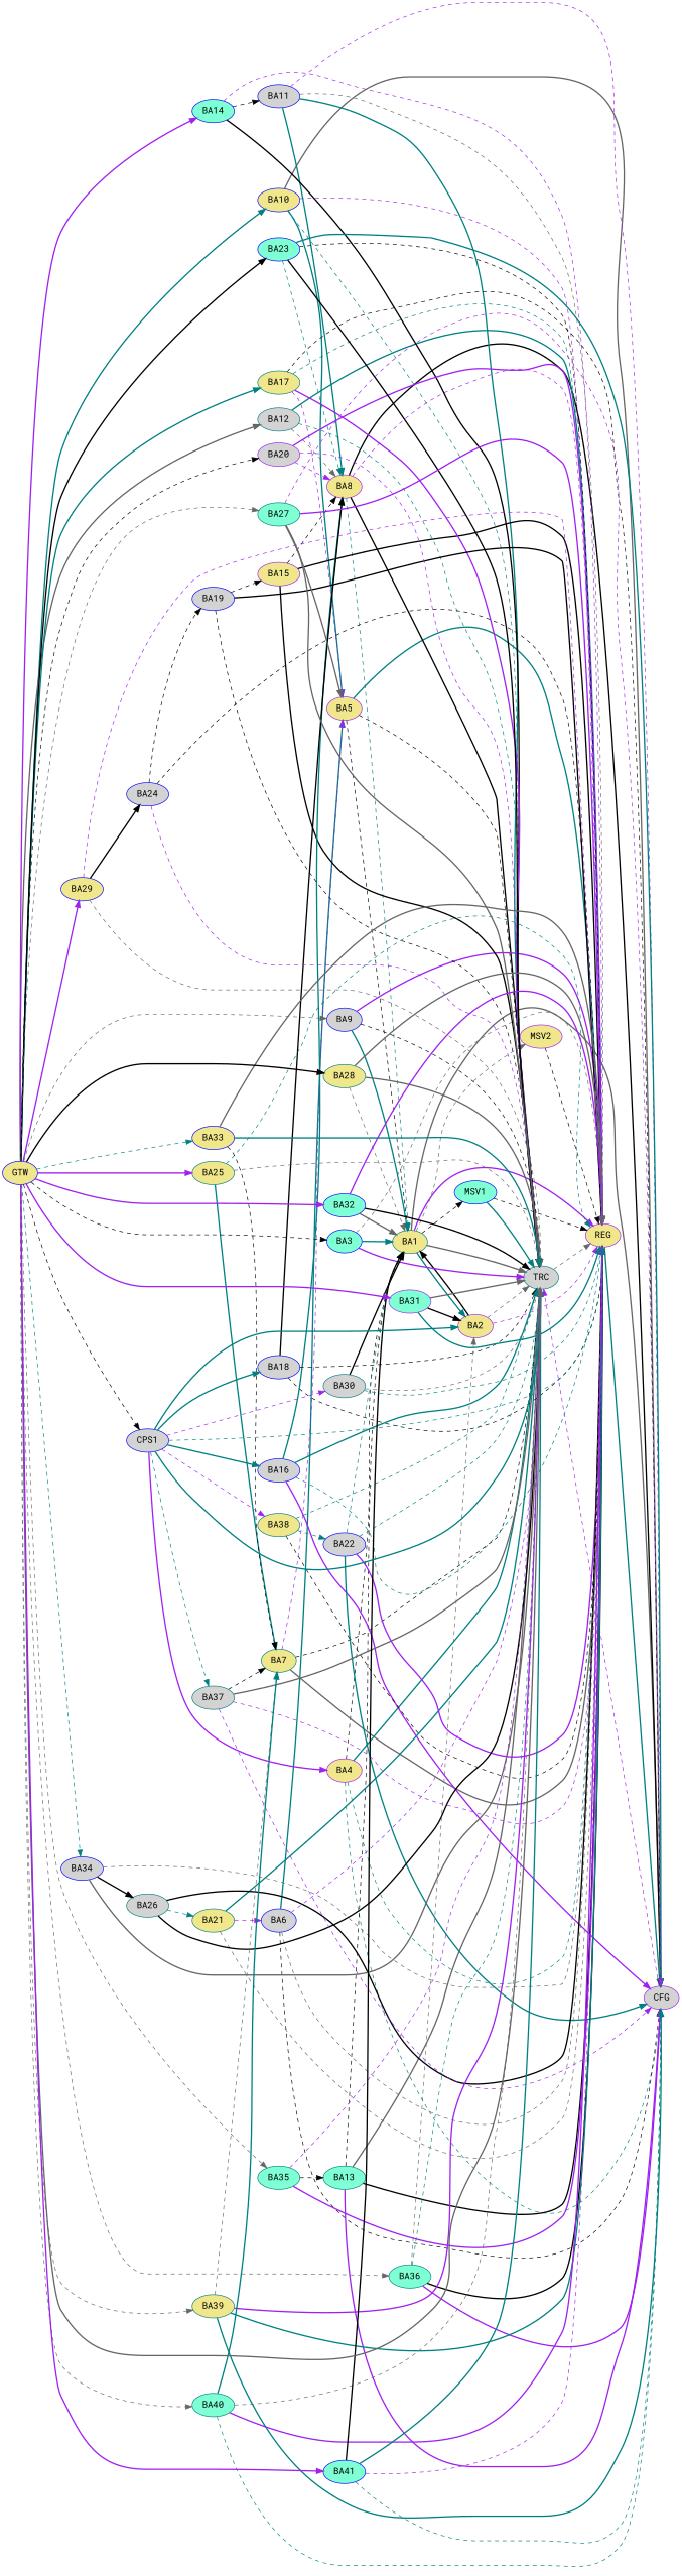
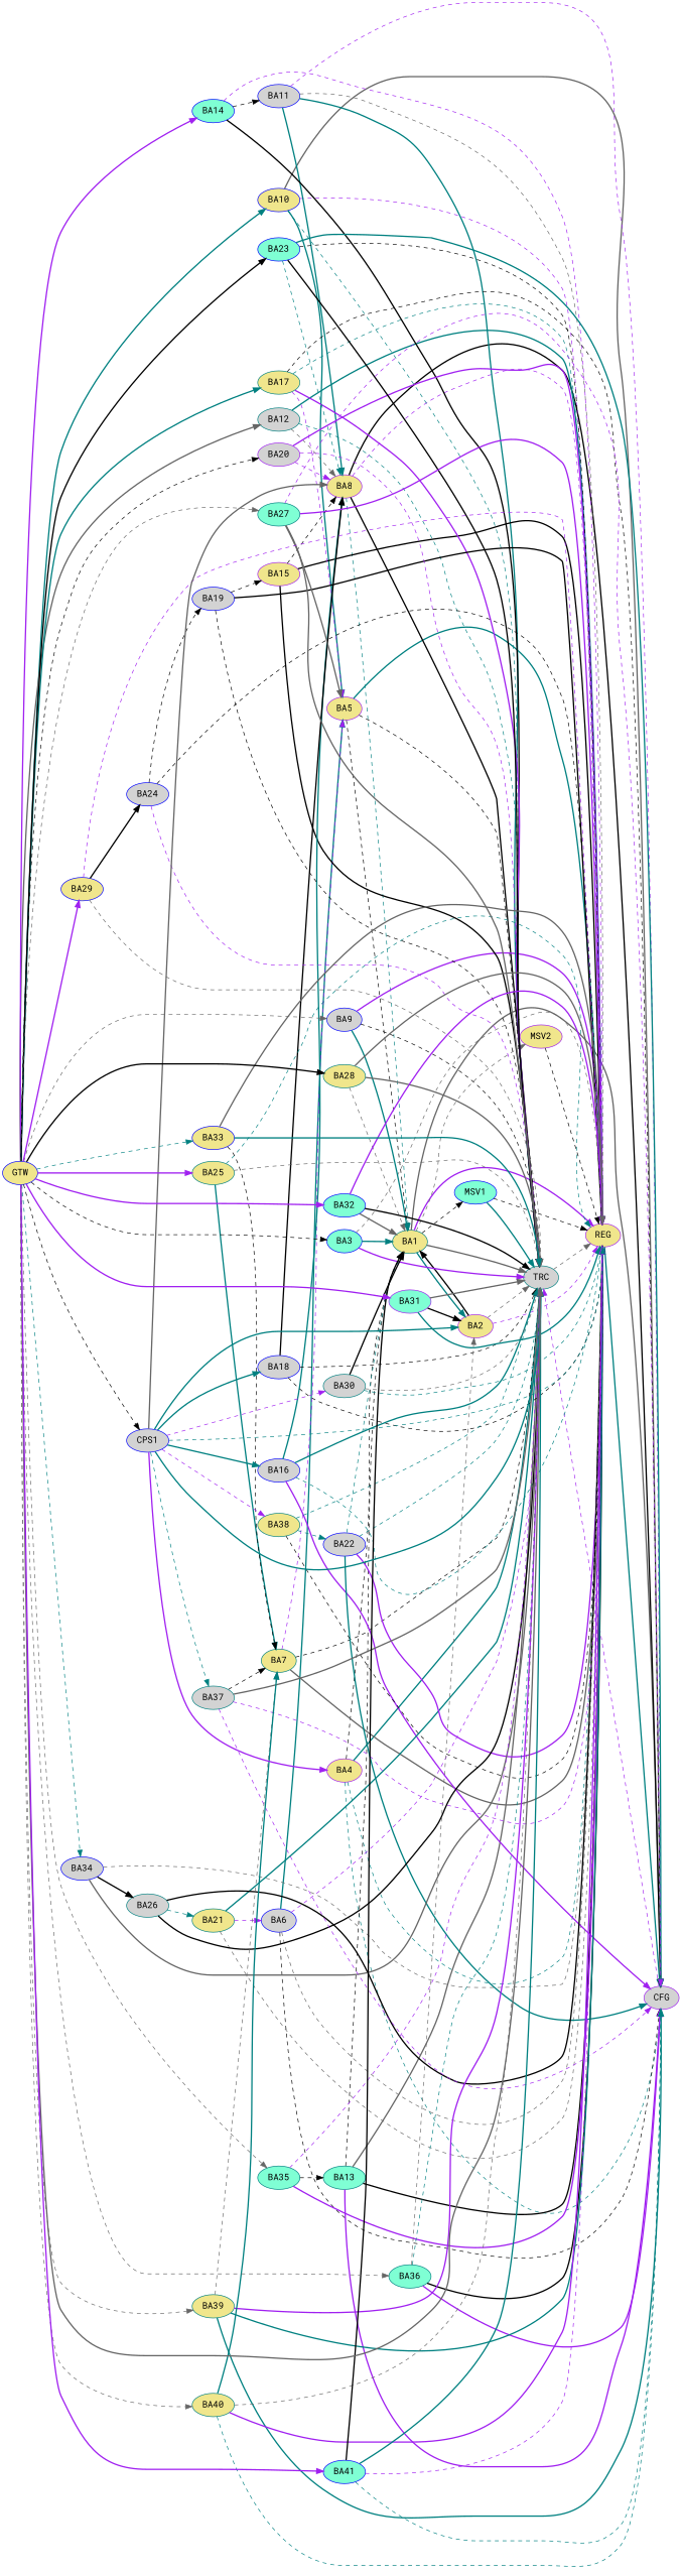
  strict digraph {
    fontname="Roboto Mono"
    rankdir=LR
    node [color=blue fillcolor=khaki fontname="Roboto Mono" style=filled]
    edge [color=teal fontname="Roboto Mono" style=dashed]
    n1 [color=teal label=BA1]
    n2 [color=purple label=BA2]
    n3 [color=purple label=REG]
    n4 [color=purple fillcolor=lightgrey label=CFG]
    n5 [color=teal fillcolor=lightgrey label=TRC]
    n6 [fillcolor=aquamarine label=MSV1]
    n7 [color=purple label=MSV2]
    n8 [fillcolor=aquamarine label=BA3]
    n9 [color=purple label=BA4]
    n10 [color=purple label=BA5]
    n11 [fillcolor=lightgrey label=BA6]
    n12 [color=teal label=BA7]
    n13 [color=purple label=BA8]
    n14 [fillcolor=lightgrey label=BA9]
    n15 [label=BA10]
    n16 [fillcolor=lightgrey label=BA11]
    n17 [color=teal fillcolor=lightgrey label=BA12]
    n18 [color=teal fillcolor=aquamarine label=BA13]
    n19 [fillcolor=aquamarine label=BA14]
    n20 [color=purple label=BA15]
    n21 [fillcolor=lightgrey label=BA16]
    n22 [color=teal label=BA17]
    n23 [fillcolor=lightgrey label=BA18]
    n24 [fillcolor=lightgrey label=BA19]
    n25 [color=purple fillcolor=lightgrey label=BA20]
    n26 [color=teal label=BA21]
    n27 [fillcolor=lightgrey label=BA22]
    n28 [fillcolor=aquamarine label=BA23]
    n29 [fillcolor=lightgrey label=BA24]
    n30 [color=teal label=BA25]
    n31 [color=teal fillcolor=lightgrey label=BA26]
    n32 [color=teal fillcolor=aquamarine label=BA27]
    n33 [color=teal label=BA28]
    n34 [label=BA29]
    n35 [color=teal fillcolor=lightgrey label=BA30]
    n36 [color=purple fillcolor=aquamarine label=BA31]
    n37 [fillcolor=aquamarine label=BA32]
    n38 [label=BA33]
    n39 [fillcolor=lightgrey label=BA34]
    n40 [color=teal fillcolor=aquamarine label=BA35]
    n41 [color=teal fillcolor=aquamarine label=BA36]
    n42 [color=teal fillcolor=lightgrey label=BA37]
    n43 [color=teal label=BA38]
    n44 [color=teal label=BA39]
-   n45 [color=teal fillcolor=aquamarine label=BA40]
+   n45 [color=teal label=BA40]
    n46 [fillcolor=aquamarine label=BA41]
    n47 [fillcolor=lightgrey label=CPS1]
    n48 [label=GTW]
    n1 -> n2 [style=bold]
    n1 -> n3 [color=purple style=bold]
    n1 -> n4 [color=gray40 style=bold]
    n1 -> n5 [color=gray40 style=bold]
    n1 -> n6 [color=black]
    n1 -> n7 [color=gray40]
    n2 -> n1 [color=black style=bold]
    n2 -> n3 [color=purple]
    n2 -> n5 [color=gray40]
    n3 -> n4 [style=bold]
    n4 -> n5 [color=purple]
    n5 -> n3 [color=gray40]
    n6 -> n3 [color=black]
    n6 -> n5 [style=bold]
    n7 -> n3 [color=black]
    n8 -> n1 [style=bold]
    n8 -> n3 [color=gray40]
    n8 -> n5 [color=purple style=bold]
    n9 -> n1 [color=black]
    n9 -> n3
    n9 -> n4
    n9 -> n5 [style=bold]
    n10 -> n1 [color=black]
    n10 -> n3 [style=bold]
    n10 -> n5 [color=black]
    n11 -> n3 [color=gray40]
    n11 -> n4 [color=black]
    n11 -> n5 [color=purple]
    n11 -> n10 [style=bold]
    n12 -> n3 [color=gray40 style=bold]
    n12 -> n5 [color=black]
    n12 -> n10 [color=purple]
    n13 -> n1
    n13 -> n3 [color=purple]
    n13 -> n4 [color=black style=bold]
    n13 -> n5 [color=black style=bold]
    n14 -> n1 [style=bold]
    n14 -> n3 [color=purple style=bold]
    n14 -> n5 [color=black]
    n15 -> n3 [color=purple]
    n15 -> n4 [color=gray40 style=bold]
    n15 -> n5
    n15 -> n10 [style=bold]
    n16 -> n3 [color=gray40]
    n16 -> n4 [color=purple]
    n16 -> n5 [style=bold]
    n16 -> n13 [style=bold]
    n17 -> n3 [style=bold]
    n17 -> n5
    n17 -> n13 [color=gray40]
    n18 -> n1 [color=black]
    n18 -> n3 [color=black style=bold]
    n18 -> n4 [color=purple style=bold]
    n18 -> n5 [color=gray40 style=bold]
    n19 -> n3 [color=purple]
    n19 -> n5 [color=black style=bold]
    n19 -> n16 [color=black]
    n20 -> n3 [color=black style=bold]
    n20 -> n5 [color=black style=bold]
    n20 -> n13 [color=black]
    n21 -> n3
    n21 -> n4 [color=purple style=bold]
    n21 -> n5 [style=bold]
    n21 -> n13 [style=bold]
    n22 -> n3
    n22 -> n4 [color=black]
    n22 -> n5 [color=purple style=bold]
    n22 -> n10 [color=purple]
    n23 -> n3 [color=black]
    n23 -> n5 [color=black]
    n23 -> n13 [color=black style=bold]
    n24 -> n3 [color=black style=bold]
    n24 -> n5 [color=black]
    n24 -> n20 [color=black]
    n25 -> n3 [color=purple style=bold]
    n25 -> n5 [color=purple]
    n25 -> n13 [color=purple]
    n26 -> n3 [color=gray40]
    n26 -> n5 [style=bold]
    n26 -> n11 [color=purple]
    n27 -> n1
    n27 -> n3 [color=purple style=bold]
    n27 -> n4 [style=bold]
    n27 -> n5
    n28 -> n3 [color=black]
    n28 -> n4 [style=bold]
    n28 -> n5 [color=black style=bold]
    n28 -> n13
    n29 -> n3 [color=black]
    n29 -> n5 [color=purple]
    n29 -> n24 [color=black]
    n30 -> n3
    n30 -> n5 [color=gray40]
    n30 -> n12 [style=bold]
    n31 -> n3 [color=black style=bold]
    n31 -> n5 [color=black style=bold]
    n31 -> n26
    n32 -> n3 [color=purple style=bold]
    n32 -> n4 [color=purple]
    n32 -> n5 [color=gray40 style=bold]
    n32 -> n10 [color=gray40 style=bold]
    n33 -> n1 [color=gray40]
    n33 -> n3 [color=gray40 style=bold]
    n33 -> n5 [color=gray40 style=bold]
    n34 -> n3 [color=purple]
    n34 -> n5 [color=gray40]
    n34 -> n29 [color=black style=bold]
    n35 -> n1 [color=black style=bold]
    n35 -> n3
    n35 -> n5 [color=gray40]
    n36 -> n2 [color=black style=bold]
    n36 -> n3 [style=bold]
    n36 -> n5 [color=gray40 style=bold]
    n37 -> n1 [color=gray40 style=bold]
    n37 -> n3 [color=purple style=bold]
    n37 -> n5 [color=black style=bold]
    n38 -> n3 [color=gray40 style=bold]
    n38 -> n5 [style=bold]
    n38 -> n12 [color=black]
    n39 -> n3 [color=gray40]
    n39 -> n5 [color=gray40 style=bold]
    n39 -> n31 [color=black style=bold]
    n40 -> n3 [color=purple style=bold]
    n40 -> n5 [color=purple]
    n40 -> n18 [color=black]
    n41 -> n2 [color=gray40]
    n41 -> n3 [color=black style=bold]
    n41 -> n4 [color=purple style=bold]
    n41 -> n5
    n42 -> n3 [color=purple]
    n42 -> n4 [color=purple]
    n42 -> n5 [color=gray40 style=bold]
    n42 -> n12 [color=black]
    n43 -> n3 [color=black]
    n43 -> n5
    n43 -> n27
    n44 -> n3 [style=bold]
    n44 -> n4 [style=bold]
    n44 -> n5 [color=purple style=bold]
    n44 -> n12 [color=gray40]
    n45 -> n3 [color=purple style=bold]
    n45 -> n4
    n45 -> n5 [color=gray40]
    n45 -> n12 [style=bold]
    n46 -> n1 [color=black style=bold]
    n46 -> n3 [color=purple]
    n46 -> n4
    n46 -> n5 [style=bold]
    n47 -> n2 [style=bold]
    n47 -> n3
    n47 -> n5 [style=bold]
    n47 -> n9 [color=purple style=bold]
+   n47 -> n13 [color=gray40 style=bold]
    n47 -> n21 [style=bold]
    n47 -> n23 [style=bold]
    n47 -> n35 [color=purple]
    n47 -> n42
    n47 -> n43 [color=purple]
    n48 -> n5 [color=gray40 style=bold]
    n48 -> n8 [color=black]
    n48 -> n14 [color=gray40]
    n48 -> n15 [style=bold]
    n48 -> n17 [color=gray40 style=bold]
    n48 -> n19 [color=purple style=bold]
    n48 -> n22 [style=bold]
    n48 -> n25 [color=black]
    n48 -> n28 [color=black style=bold]
    n48 -> n30 [color=purple style=bold]
    n48 -> n32 [color=gray40]
    n48 -> n33 [color=black style=bold]
    n48 -> n34 [color=purple style=bold]
    n48 -> n36 [color=purple style=bold]
    n48 -> n37 [color=purple style=bold]
    n48 -> n38
    n48 -> n39
    n48 -> n40 [color=gray40]
    n48 -> n41 [color=gray40]
    n48 -> n44 [color=gray40]
    n48 -> n45 [color=gray40]
    n48 -> n46 [color=purple style=bold]
    n48 -> n47 [color=black]
  }
